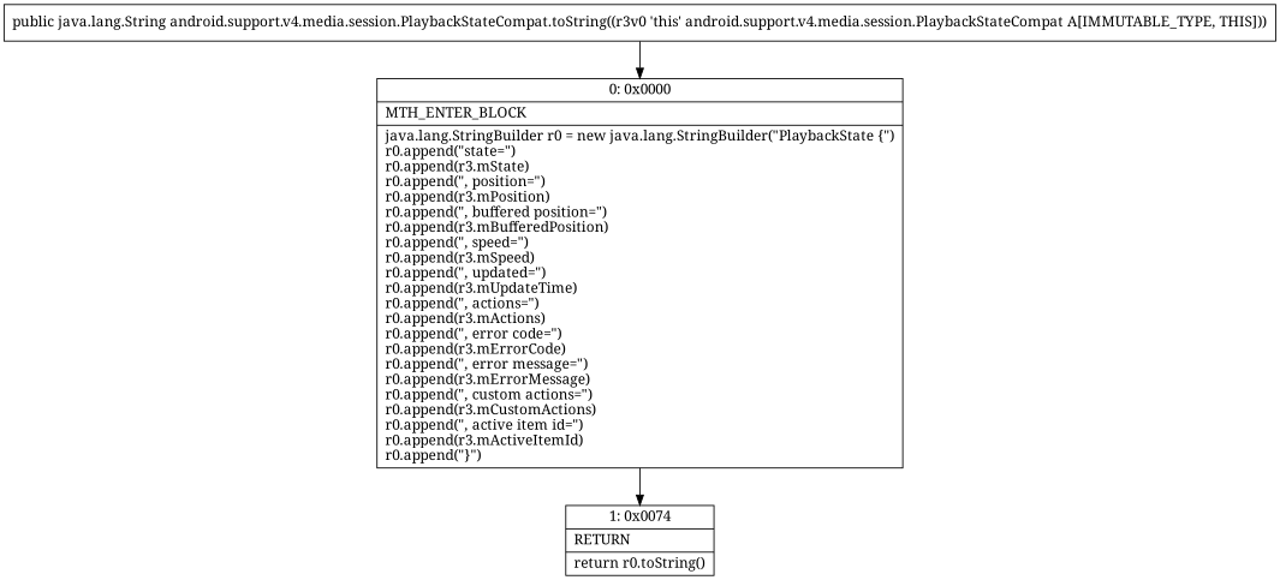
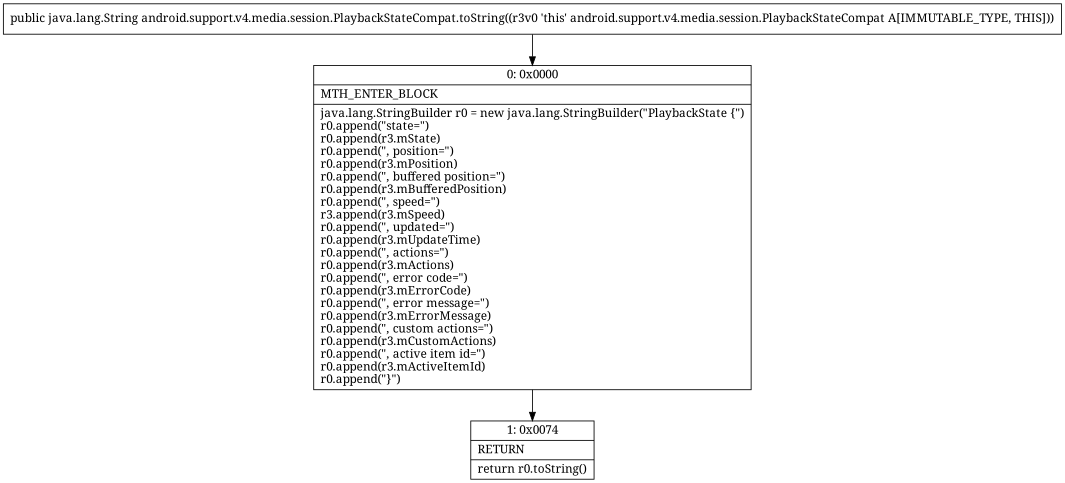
  digraph {
    fontname="Noto Serif"
    node [shape=record fontname="Noto Serif"]
    edge [fontname="Noto Serif"]
-   n1 [label="{0\:\ 0x0000|MTH_ENTER_BLOCK\l|java.lang.StringBuilder r0 = new java.lang.StringBuilder(\"PlaybackState \{\")\lr0.append(\"state=\")\lr0.append(r3.mState)\lr0.append(\", position=\")\lr0.append(r3.mPosition)\lr0.append(\", buffered position=\")\lr0.append(r3.mBufferedPosition)\lr0.append(\", speed=\")\lr0.append(r3.mSpeed)\lr0.append(\", updated=\")\lr0.append(r3.mUpdateTime)\lr0.append(\", actions=\")\lr0.append(r3.mActions)\lr0.append(\", error code=\")\lr0.append(r3.mErrorCode)\lr0.append(\", error message=\")\lr0.append(r3.mErrorMessage)\lr0.append(\", custom actions=\")\lr0.append(r3.mCustomActions)\lr0.append(\", active item id=\")\lr0.append(r3.mActiveItemId)\lr0.append(\"\}\")\l}"]
+   n1 [label="{0\:\ 0x0000|MTH_ENTER_BLOCK\l|java.lang.StringBuilder r0 = new java.lang.StringBuilder(\"PlaybackState \{\")\lr0.append(\"state=\")\lr0.append(r3.mState)\lr0.append(\", position=\")\lr0.append(r3.mPosition)\lr0.append(\", buffered position=\")\lr0.append(r3.mBufferedPosition)\lr0.append(\", speed=\")\lr3.append(r3.mSpeed)\lr0.append(\", updated=\")\lr0.append(r3.mUpdateTime)\lr0.append(\", actions=\")\lr0.append(r3.mActions)\lr0.append(\", error code=\")\lr0.append(r3.mErrorCode)\lr0.append(\", error message=\")\lr0.append(r3.mErrorMessage)\lr0.append(\", custom actions=\")\lr0.append(r3.mCustomActions)\lr0.append(\", active item id=\")\lr0.append(r3.mActiveItemId)\lr0.append(\"\}\")\l}"]
    n2 [label="{1\:\ 0x0074|RETURN\l|return r0.toString()\l}"]
    n3 [label="{public java.lang.String android.support.v4.media.session.PlaybackStateCompat.toString((r3v0 'this' android.support.v4.media.session.PlaybackStateCompat A[IMMUTABLE_TYPE, THIS])) }"]
    n1 -> n2
    n3 -> n1
  }
